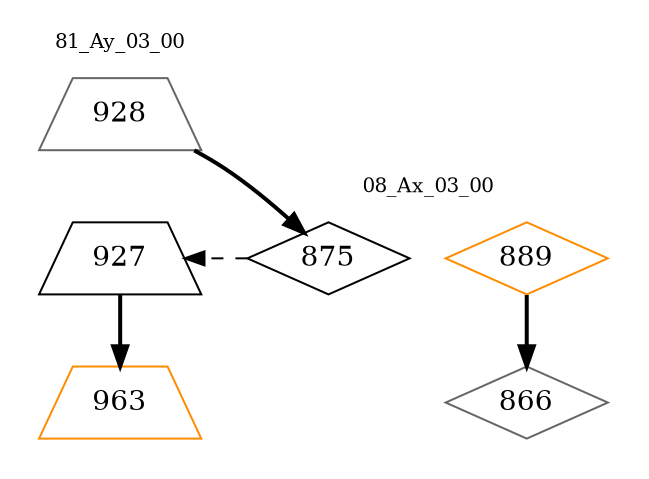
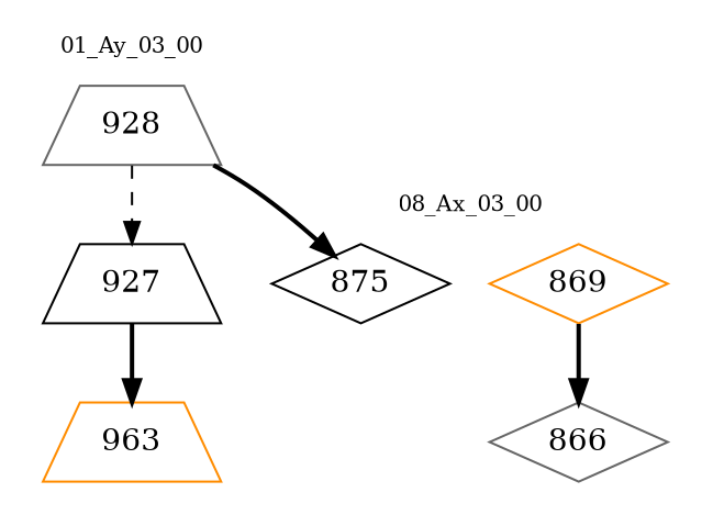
  digraph {
    node [color=darkorange shape=diamond]
    edge [color=black style=bold]
-   n1 [label=889]
+   n1 [label=869]
    n2 [color=gray40 label=866]
    n3 [color=black label=875]
    n4 [color=gray40 label=928 shape=trapezium]
    n5 [color=black label=927 shape=trapezium]
    n6 [label=963 shape=trapezium]
    subgraph cluster_1 {
      color=white
      fontsize=10
      label="08_Ax_03_00"
      n1
      n2
      n3
    }
    subgraph cluster_2 {
      color=white
      fontsize=10
-     label="81_Ay_03_00"
+     label="01_Ay_03_00"
      n4
      n5
      n6
    }
    n1 -> n2
    n4 -> n3
-   n3 -> n5 [style=dashed]
+   n4 -> n5 [style=dashed]
    n5 -> n6
  }
